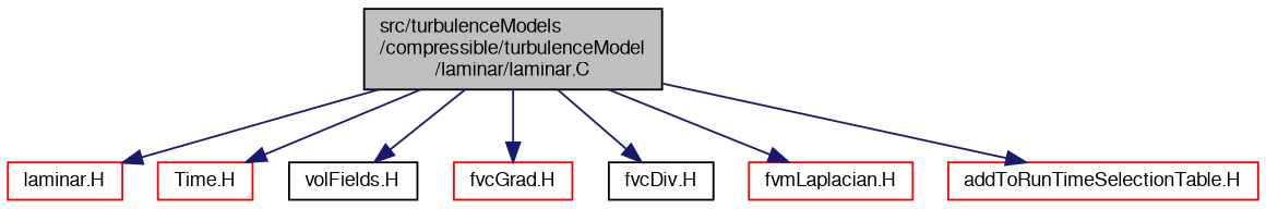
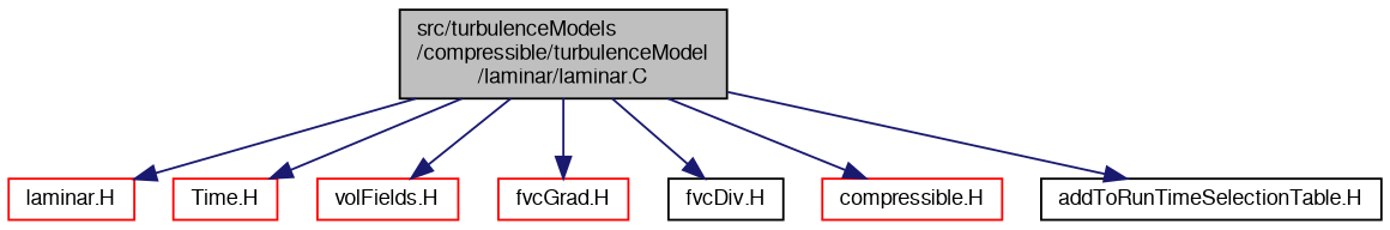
  digraph {
    node [color=red fontname=FreeSans fontsize=10 shape=record]
    edge [color=midnightblue fontname=FreeSans fontsize=10 labelfontname=FreeSans labelfontsize=10 style=solid]
    n1 [color=black fillcolor=grey75 fontcolor=black height=0.2 label="src/turbulenceModels\l/compressible/turbulenceModel\l/laminar/laminar.C" style=filled width=0.4]
    n2 [height=0.2 label="laminar.H" width=0.4]
    n3 [height=0.2 label="Time.H" width=0.4]
-   n4 [color=black height=0.2 label="volFields.H" width=0.4]
+   n4 [height=0.2 label="volFields.H" width=0.4]
    n5 [height=0.2 label="fvcGrad.H" width=0.4]
    n6 [color=black height=0.2 label="fvcDiv.H" width=0.4]
-   n7 [height=0.2 label="fvmLaplacian.H" width=0.4]
-   n8 [height=0.2 label="addToRunTimeSelectionTable.H" width=0.4]
+   n7 [height=0.2 label="compressible.H" width=0.4]
+   n8 [color=black height=0.2 label="addToRunTimeSelectionTable.H" width=0.4]
    n1 -> n2
    n1 -> n3
    n1 -> n4
    n1 -> n5
    n1 -> n6
    n1 -> n7
    n1 -> n8
  }
